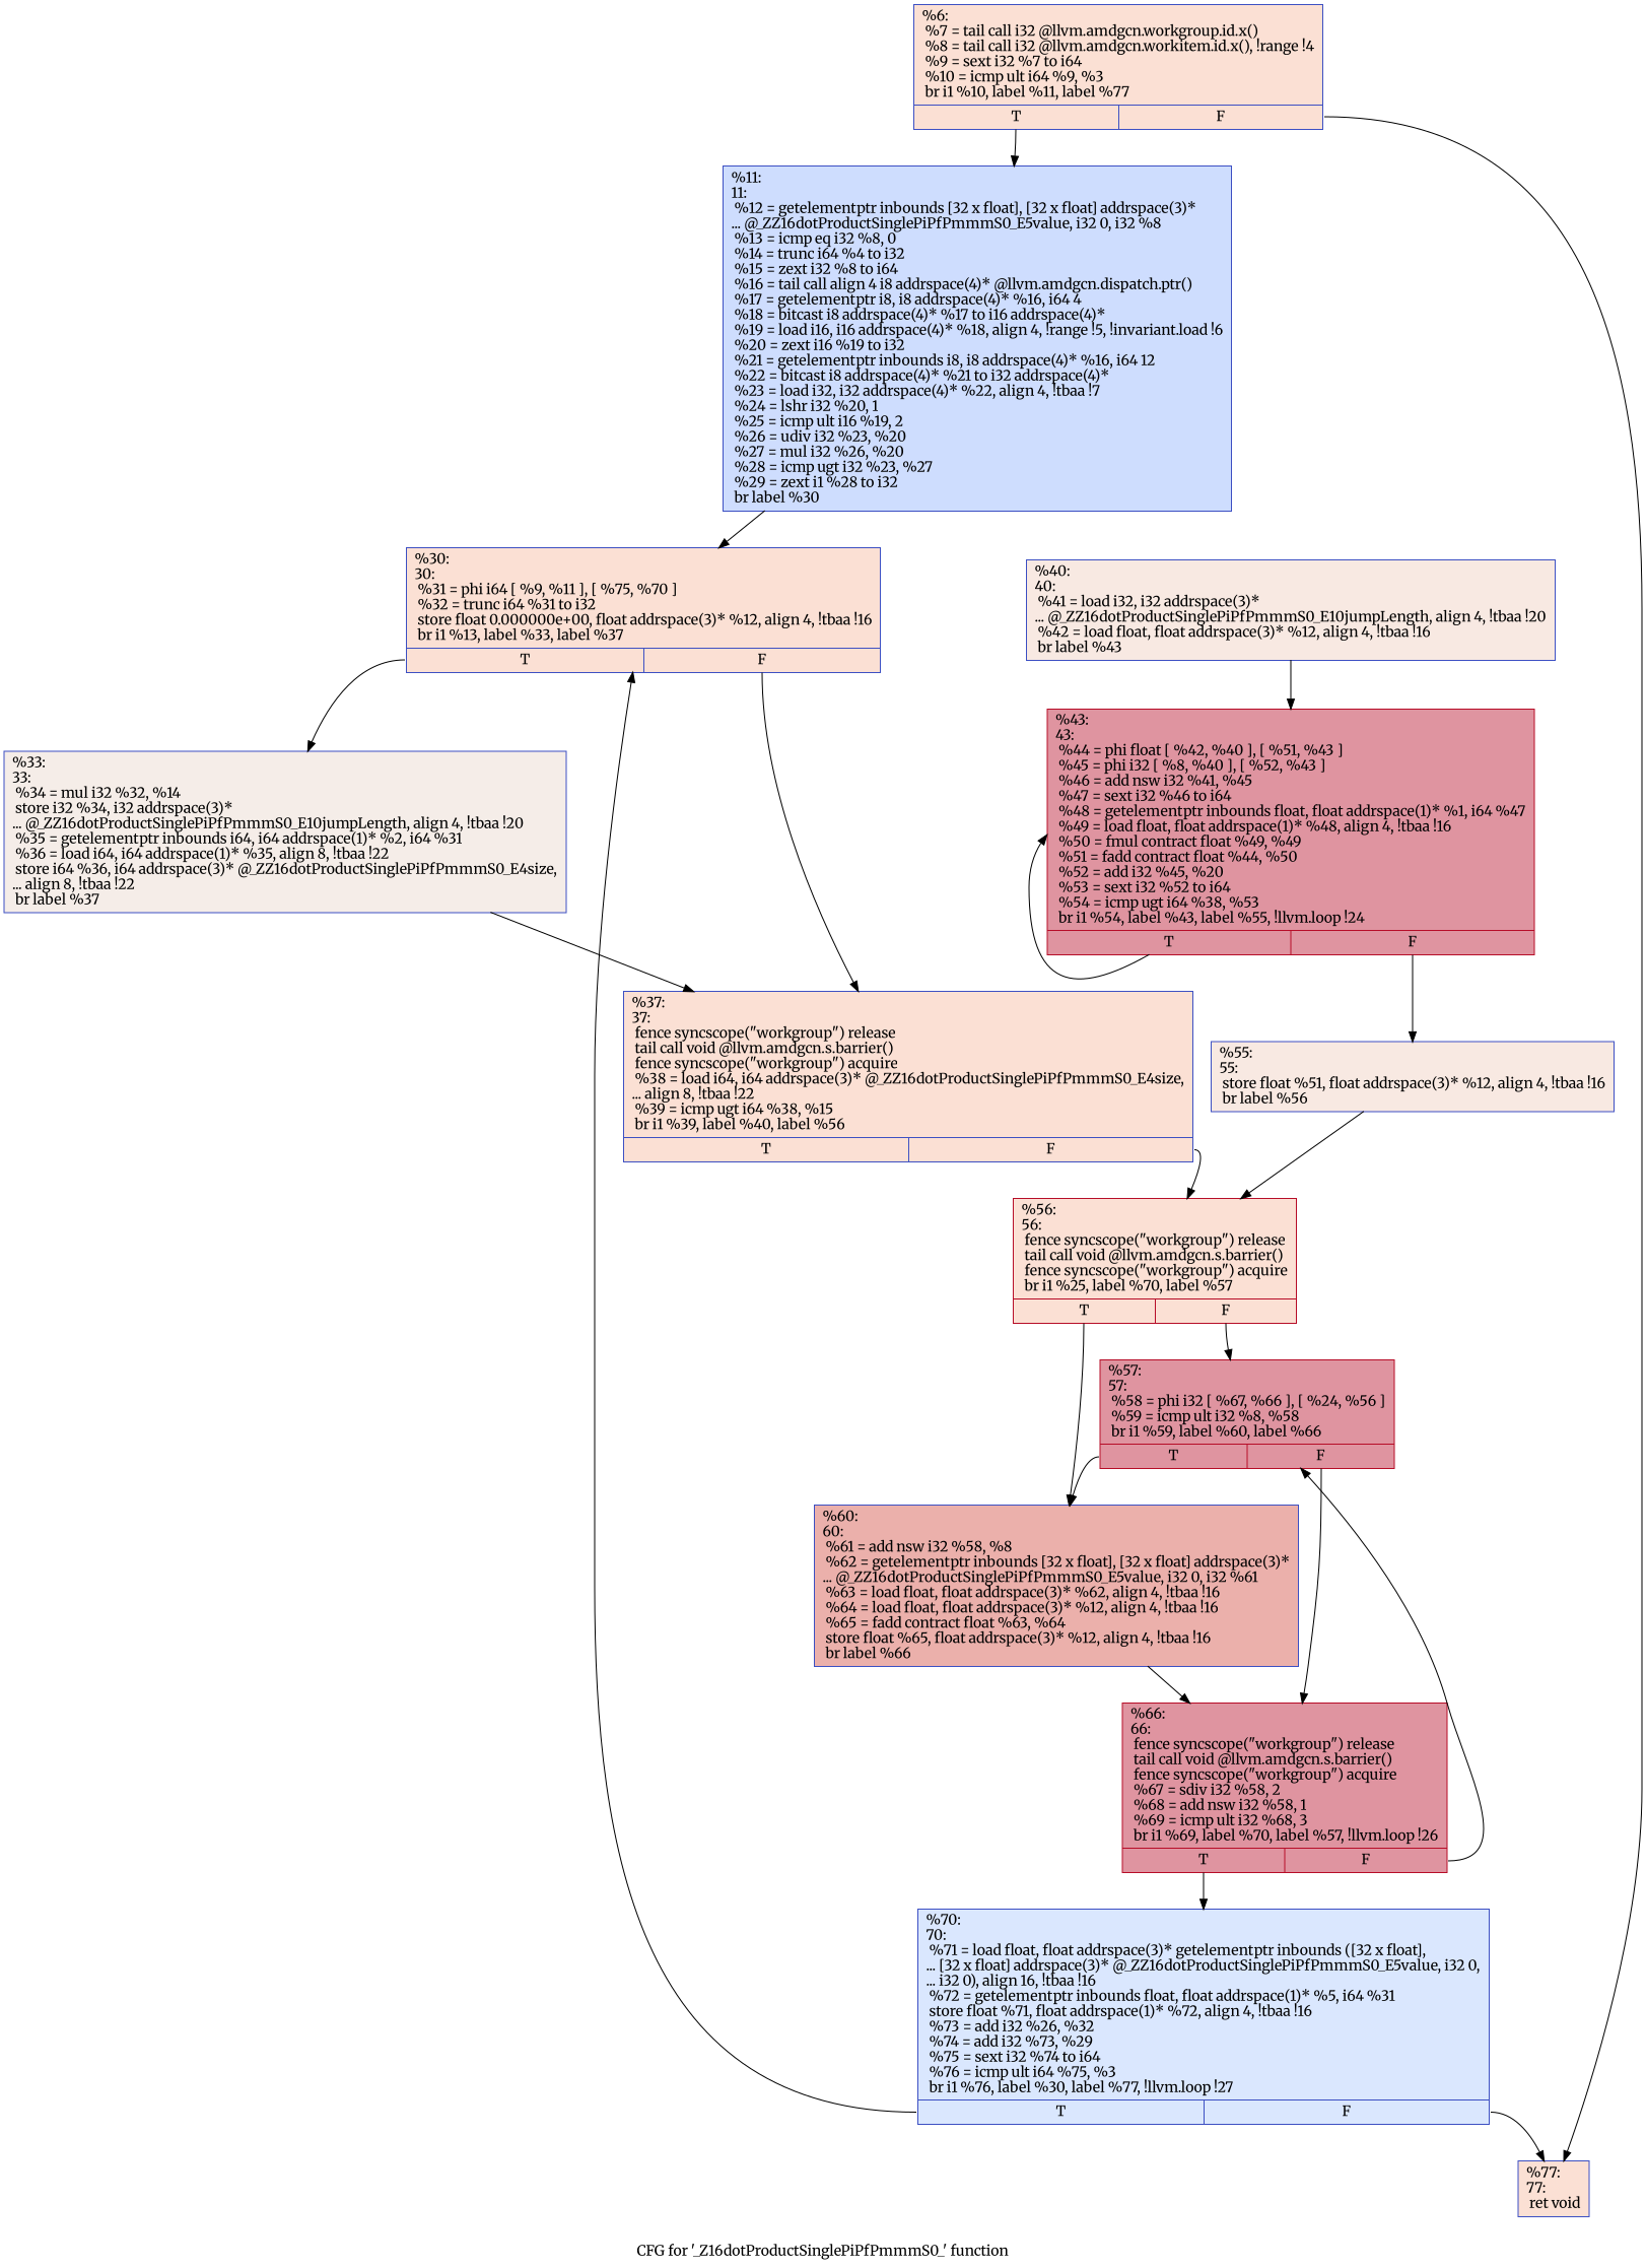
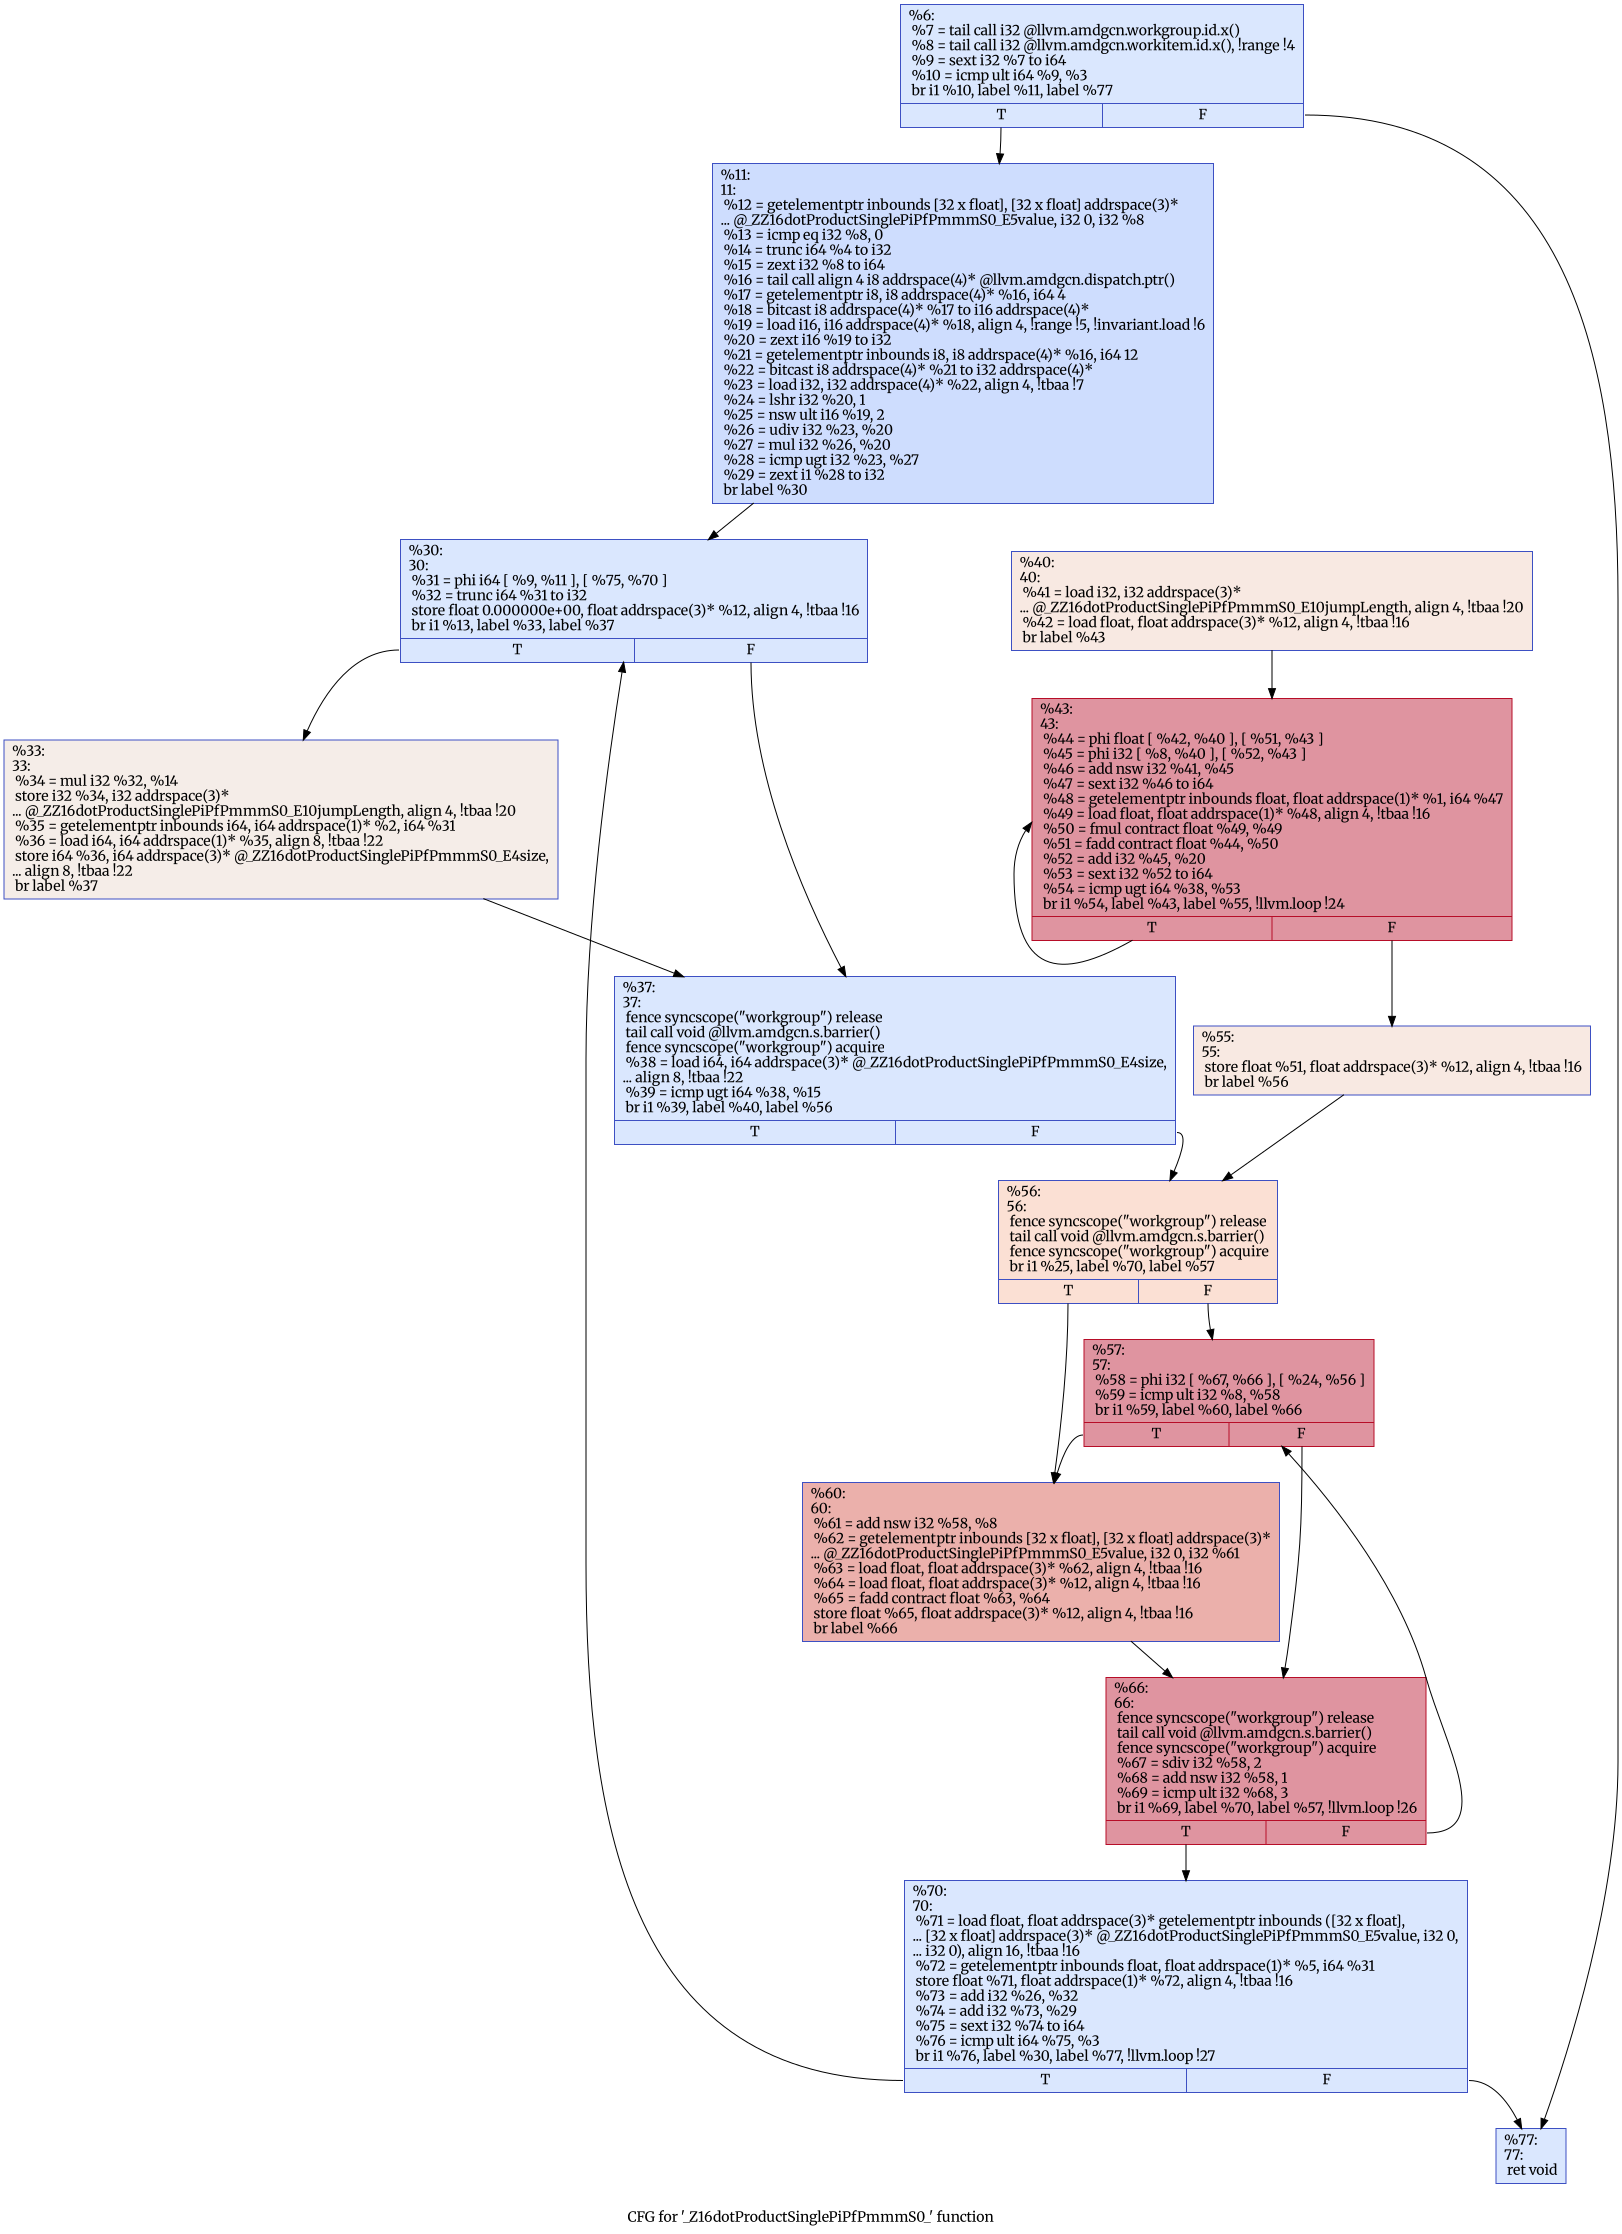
  digraph {
    fontname=Merriweather
    label="CFG for '_Z16dotProductSinglePiPfPmmmS0_' function"
    node [color="#3d50c3ff" fillcolor="#abc8fd70" fontname=Merriweather shape=record style=filled]
    edge [fontname=Merriweather tailport=s0]
-   n1 [fillcolor="#f7b99e70" label="{%6:\l  %7 = tail call i32 @llvm.amdgcn.workgroup.id.x()\l  %8 = tail call i32 @llvm.amdgcn.workitem.id.x(), !range !4\l  %9 = sext i32 %7 to i64\l  %10 = icmp ult i64 %9, %3\l  br i1 %10, label %11, label %77\l|{<s0>T|<s1>F}}"]
-   n2 [fillcolor="#8fb1fe70" label="{%11:\l11:                                               \l  %12 = getelementptr inbounds [32 x float], [32 x float] addrspace(3)*\l... @_ZZ16dotProductSinglePiPfPmmmS0_E5value, i32 0, i32 %8\l  %13 = icmp eq i32 %8, 0\l  %14 = trunc i64 %4 to i32\l  %15 = zext i32 %8 to i64\l  %16 = tail call align 4 i8 addrspace(4)* @llvm.amdgcn.dispatch.ptr()\l  %17 = getelementptr i8, i8 addrspace(4)* %16, i64 4\l  %18 = bitcast i8 addrspace(4)* %17 to i16 addrspace(4)*\l  %19 = load i16, i16 addrspace(4)* %18, align 4, !range !5, !invariant.load !6\l  %20 = zext i16 %19 to i32\l  %21 = getelementptr inbounds i8, i8 addrspace(4)* %16, i64 12\l  %22 = bitcast i8 addrspace(4)* %21 to i32 addrspace(4)*\l  %23 = load i32, i32 addrspace(4)* %22, align 4, !tbaa !7\l  %24 = lshr i32 %20, 1\l  %25 = icmp ult i16 %19, 2\l  %26 = udiv i32 %23, %20\l  %27 = mul i32 %26, %20\l  %28 = icmp ugt i32 %23, %27\l  %29 = zext i1 %28 to i32\l  br label %30\l}"]
-   n3 [fillcolor="#f7b99e70" label="{%77:\l77:                                               \l  ret void\l}"]
-   n4 [fillcolor="#f7b99e70" label="{%30:\l30:                                               \l  %31 = phi i64 [ %9, %11 ], [ %75, %70 ]\l  %32 = trunc i64 %31 to i32\l  store float 0.000000e+00, float addrspace(3)* %12, align 4, !tbaa !16\l  br i1 %13, label %33, label %37\l|{<s0>T|<s1>F}}"]
+   n1 [label="{%6:\l  %7 = tail call i32 @llvm.amdgcn.workgroup.id.x()\l  %8 = tail call i32 @llvm.amdgcn.workitem.id.x(), !range !4\l  %9 = sext i32 %7 to i64\l  %10 = icmp ult i64 %9, %3\l  br i1 %10, label %11, label %77\l|{<s0>T|<s1>F}}"]
+   n2 [fillcolor="#8fb1fe70" label="{%11:\l11:                                               \l  %12 = getelementptr inbounds [32 x float], [32 x float] addrspace(3)*\l... @_ZZ16dotProductSinglePiPfPmmmS0_E5value, i32 0, i32 %8\l  %13 = icmp eq i32 %8, 0\l  %14 = trunc i64 %4 to i32\l  %15 = zext i32 %8 to i64\l  %16 = tail call align 4 i8 addrspace(4)* @llvm.amdgcn.dispatch.ptr()\l  %17 = getelementptr i8, i8 addrspace(4)* %16, i64 4\l  %18 = bitcast i8 addrspace(4)* %17 to i16 addrspace(4)*\l  %19 = load i16, i16 addrspace(4)* %18, align 4, !range !5, !invariant.load !6\l  %20 = zext i16 %19 to i32\l  %21 = getelementptr inbounds i8, i8 addrspace(4)* %16, i64 12\l  %22 = bitcast i8 addrspace(4)* %21 to i32 addrspace(4)*\l  %23 = load i32, i32 addrspace(4)* %22, align 4, !tbaa !7\l  %24 = lshr i32 %20, 1\l  %25 = nsw ult i16 %19, 2\l  %26 = udiv i32 %23, %20\l  %27 = mul i32 %26, %20\l  %28 = icmp ugt i32 %23, %27\l  %29 = zext i1 %28 to i32\l  br label %30\l}"]
+   n3 [label="{%77:\l77:                                               \l  ret void\l}"]
+   n4 [label="{%30:\l30:                                               \l  %31 = phi i64 [ %9, %11 ], [ %75, %70 ]\l  %32 = trunc i64 %31 to i32\l  store float 0.000000e+00, float addrspace(3)* %12, align 4, !tbaa !16\l  br i1 %13, label %33, label %37\l|{<s0>T|<s1>F}}"]
    n5 [fillcolor="#e8d6cc70" label="{%33:\l33:                                               \l  %34 = mul i32 %32, %14\l  store i32 %34, i32 addrspace(3)*\l... @_ZZ16dotProductSinglePiPfPmmmS0_E10jumpLength, align 4, !tbaa !20\l  %35 = getelementptr inbounds i64, i64 addrspace(1)* %2, i64 %31\l  %36 = load i64, i64 addrspace(1)* %35, align 8, !tbaa !22\l  store i64 %36, i64 addrspace(3)* @_ZZ16dotProductSinglePiPfPmmmS0_E4size,\l... align 8, !tbaa !22\l  br label %37\l}"]
-   n6 [fillcolor="#f7b99e70" label="{%37:\l37:                                               \l  fence syncscope(\"workgroup\") release\l  tail call void @llvm.amdgcn.s.barrier()\l  fence syncscope(\"workgroup\") acquire\l  %38 = load i64, i64 addrspace(3)* @_ZZ16dotProductSinglePiPfPmmmS0_E4size,\l... align 8, !tbaa !22\l  %39 = icmp ugt i64 %38, %15\l  br i1 %39, label %40, label %56\l|{<s0>T|<s1>F}}"]
-   n7 [color="#b70d28ff" fillcolor="#f7b99e70" label="{%56:\l56:                                               \l  fence syncscope(\"workgroup\") release\l  tail call void @llvm.amdgcn.s.barrier()\l  fence syncscope(\"workgroup\") acquire\l  br i1 %25, label %70, label %57\l|{<s0>T|<s1>F}}"]
+   n6 [label="{%37:\l37:                                               \l  fence syncscope(\"workgroup\") release\l  tail call void @llvm.amdgcn.s.barrier()\l  fence syncscope(\"workgroup\") acquire\l  %38 = load i64, i64 addrspace(3)* @_ZZ16dotProductSinglePiPfPmmmS0_E4size,\l... align 8, !tbaa !22\l  %39 = icmp ugt i64 %38, %15\l  br i1 %39, label %40, label %56\l|{<s0>T|<s1>F}}"]
+   n7 [fillcolor="#f7b99e70" label="{%56:\l56:                                               \l  fence syncscope(\"workgroup\") release\l  tail call void @llvm.amdgcn.s.barrier()\l  fence syncscope(\"workgroup\") acquire\l  br i1 %25, label %70, label %57\l|{<s0>T|<s1>F}}"]
    n8 [fillcolor="#efcebd70" label="{%40:\l40:                                               \l  %41 = load i32, i32 addrspace(3)*\l... @_ZZ16dotProductSinglePiPfPmmmS0_E10jumpLength, align 4, !tbaa !20\l  %42 = load float, float addrspace(3)* %12, align 4, !tbaa !16\l  br label %43\l}"]
    n9 [color="#b70d28ff" fillcolor="#b70d2870" label="{%43:\l43:                                               \l  %44 = phi float [ %42, %40 ], [ %51, %43 ]\l  %45 = phi i32 [ %8, %40 ], [ %52, %43 ]\l  %46 = add nsw i32 %41, %45\l  %47 = sext i32 %46 to i64\l  %48 = getelementptr inbounds float, float addrspace(1)* %1, i64 %47\l  %49 = load float, float addrspace(1)* %48, align 4, !tbaa !16\l  %50 = fmul contract float %49, %49\l  %51 = fadd contract float %44, %50\l  %52 = add i32 %45, %20\l  %53 = sext i32 %52 to i64\l  %54 = icmp ugt i64 %38, %53\l  br i1 %54, label %43, label %55, !llvm.loop !24\l|{<s0>T|<s1>F}}"]
    n10 [color="#b70d28ff" fillcolor="#b70d2870" label="{%57:\l57:                                               \l  %58 = phi i32 [ %67, %66 ], [ %24, %56 ]\l  %59 = icmp ult i32 %8, %58\l  br i1 %59, label %60, label %66\l|{<s0>T|<s1>F}}"]
    n11 [fillcolor="#d24b4070" label="{%60:\l60:                                               \l  %61 = add nsw i32 %58, %8\l  %62 = getelementptr inbounds [32 x float], [32 x float] addrspace(3)*\l... @_ZZ16dotProductSinglePiPfPmmmS0_E5value, i32 0, i32 %61\l  %63 = load float, float addrspace(3)* %62, align 4, !tbaa !16\l  %64 = load float, float addrspace(3)* %12, align 4, !tbaa !16\l  %65 = fadd contract float %63, %64\l  store float %65, float addrspace(3)* %12, align 4, !tbaa !16\l  br label %66\l}"]
    n12 [fillcolor="#efcebd70" label="{%55:\l55:                                               \l  store float %51, float addrspace(3)* %12, align 4, !tbaa !16\l  br label %56\l}"]
    n13 [label="{%70:\l70:                                               \l  %71 = load float, float addrspace(3)* getelementptr inbounds ([32 x float],\l... [32 x float] addrspace(3)* @_ZZ16dotProductSinglePiPfPmmmS0_E5value, i32 0,\l... i32 0), align 16, !tbaa !16\l  %72 = getelementptr inbounds float, float addrspace(1)* %5, i64 %31\l  store float %71, float addrspace(1)* %72, align 4, !tbaa !16\l  %73 = add i32 %26, %32\l  %74 = add i32 %73, %29\l  %75 = sext i32 %74 to i64\l  %76 = icmp ult i64 %75, %3\l  br i1 %76, label %30, label %77, !llvm.loop !27\l|{<s0>T|<s1>F}}"]
    n14 [color="#b70d28ff" fillcolor="#b70d2870" label="{%66:\l66:                                               \l  fence syncscope(\"workgroup\") release\l  tail call void @llvm.amdgcn.s.barrier()\l  fence syncscope(\"workgroup\") acquire\l  %67 = sdiv i32 %58, 2\l  %68 = add nsw i32 %58, 1\l  %69 = icmp ult i32 %68, 3\l  br i1 %69, label %70, label %57, !llvm.loop !26\l|{<s0>T|<s1>F}}"]
    n1 -> n2
    n1 -> n3 [tailport=s1]
    n2 -> n4
    n4 -> n5
    n4 -> n6 [tailport=s1]
    n5 -> n6
    n6 -> n7 [tailport=s1]
    n7 -> n10 [tailport=s1]
    n7 -> n11
    n8 -> n9
    n9 -> n9
    n9 -> n12 [tailport=s1]
    n10 -> n11
    n10 -> n14 [tailport=s1]
    n11 -> n14
    n12 -> n7
    n13 -> n3 [tailport=s1]
    n13 -> n4
    n14 -> n10 [tailport=s1]
    n14 -> n13
  }
